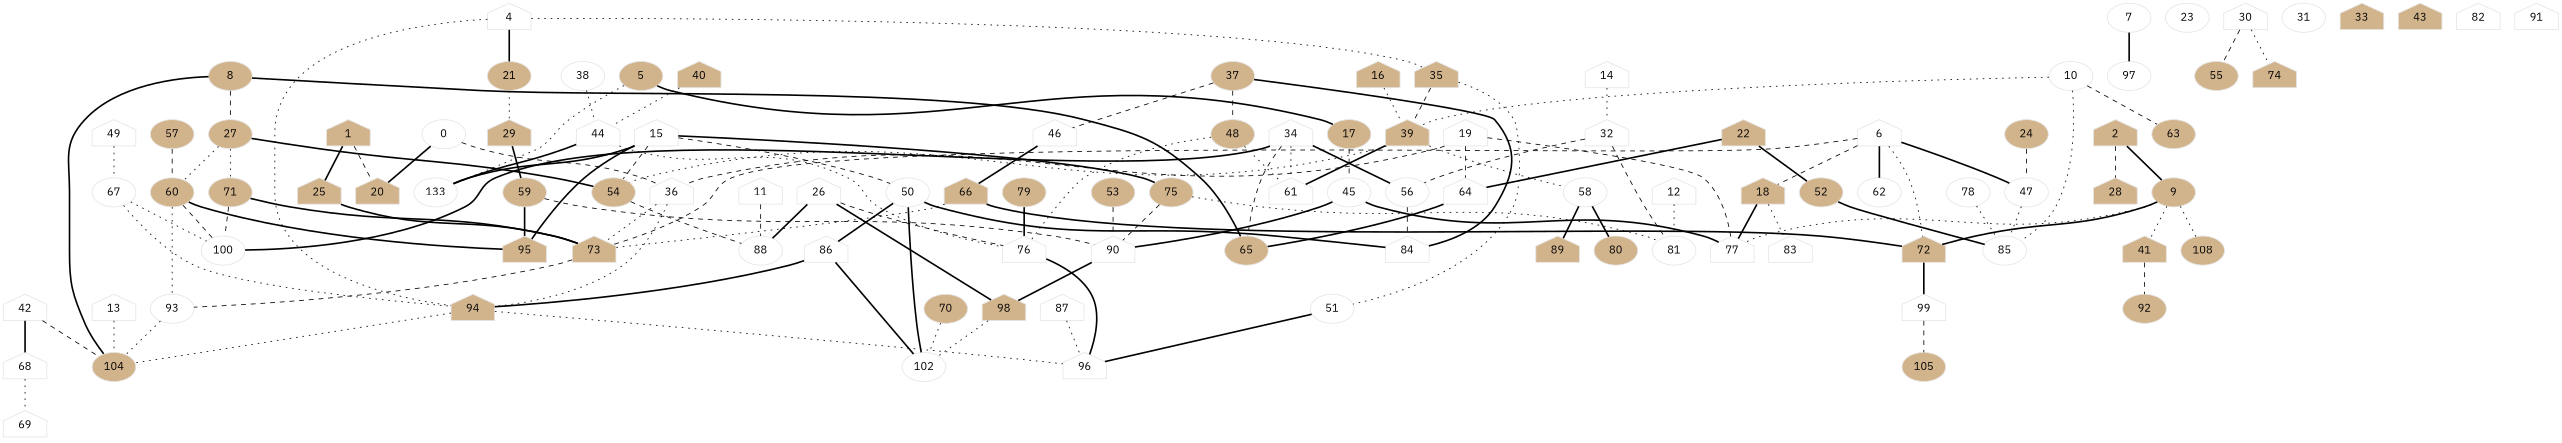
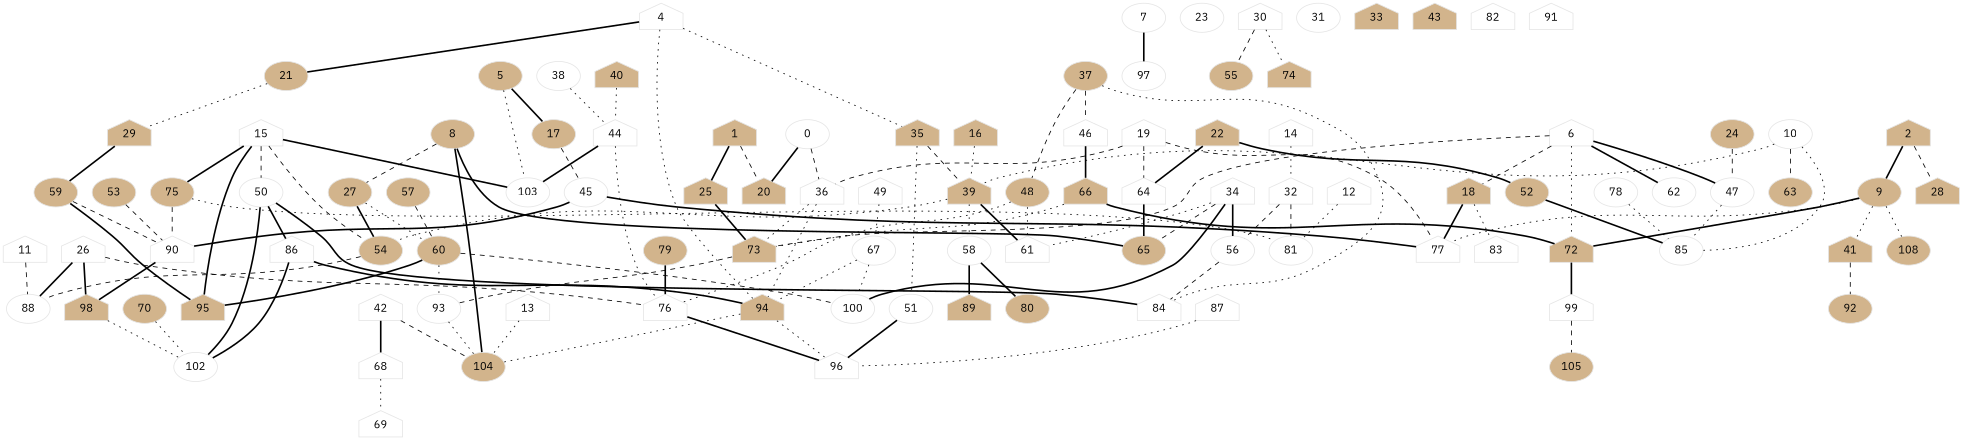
  graph {
    fontname="IBM Plex Sans"
    node [color=gray90 fillcolor=white fontname="IBM Plex Sans" shape=house style=filled]
    edge [fontname="IBM Plex Sans" style=bold]
    1 [fillcolor=tan]
    20 [fillcolor=tan]
    25 [fillcolor=tan]
    73 [fillcolor=tan]
    2 [fillcolor=tan]
    9 [fillcolor=tan shape=ellipse]
    28 [fillcolor=tan]
    72 [fillcolor=tan]
    41 [fillcolor=tan]
    77
    n11 [fillcolor=tan label=108 shape=ellipse]
    n12 [label=0 shape=ellipse]
    36
    94 [fillcolor=tan]
    21 [fillcolor=tan shape=ellipse]
    4
    35 [fillcolor=tan]
    29 [fillcolor=tan]
    39 [fillcolor=tan]
    51 [shape=ellipse]
    104 [fillcolor=tan shape=ellipse]
    96
    5 [fillcolor=tan shape=ellipse]
    17 [fillcolor=tan shape=ellipse]
-   103 [shape=ellipse label=133]
+   103 [shape=ellipse]
    45 [shape=ellipse]
    18 [fillcolor=tan]
    6
    47 [shape=ellipse]
    62 [shape=ellipse]
    83
    85 [shape=ellipse]
    99
    93 [shape=ellipse]
    7 [shape=ellipse]
    97 [shape=ellipse]
    8 [fillcolor=tan shape=ellipse]
    27 [fillcolor=tan shape=ellipse]
    65 [fillcolor=tan shape=ellipse]
    54 [fillcolor=tan shape=ellipse]
    60 [fillcolor=tan shape=ellipse]
-   71 [fillcolor=tan shape=ellipse]
    92 [fillcolor=tan shape=ellipse]
    10 [shape=ellipse]
    63 [fillcolor=tan shape=ellipse]
    61
    58 [shape=ellipse]
    88 [shape=ellipse]
    11
    81 [shape=ellipse]
    12
    13
    14
    32
    56 [shape=ellipse]
    15
    50 [shape=ellipse]
    75 [fillcolor=tan shape=ellipse]
    95 [fillcolor=tan]
    84
    86
    102 [shape=ellipse]
    90
    16 [fillcolor=tan]
    19
    64
    59 [fillcolor=tan shape=ellipse]
    22 [fillcolor=tan]
    52 [fillcolor=tan shape=ellipse]
    23 [shape=ellipse]
    24 [fillcolor=tan shape=ellipse]
    26
    76
    98 [fillcolor=tan]
    100 [shape=ellipse]
    55 [fillcolor=tan shape=ellipse]
    30
    74 [fillcolor=tan]
    31 [shape=ellipse]
    33 [fillcolor=tan]
    34
    37 [fillcolor=tan shape=ellipse]
    46
    48 [fillcolor=tan shape=ellipse]
    66 [fillcolor=tan]
    38 [shape=ellipse]
    44
    80 [fillcolor=tan shape=ellipse]
    89 [fillcolor=tan]
    40 [fillcolor=tan]
    42
    68
    69
    43 [fillcolor=tan]
    67 [shape=ellipse]
    49
    53 [fillcolor=tan shape=ellipse]
    57 [fillcolor=tan shape=ellipse]
    70 [fillcolor=tan shape=ellipse]
    105 [fillcolor=tan shape=ellipse]
    78 [shape=ellipse]
    79 [fillcolor=tan shape=ellipse]
    87
    82
    91
    1 -- 20 [style=dashed]
    1 -- 25
    25 -- 73
    73 -- 93 [style=dashed]
    2 -- 9
    2 -- 28 [style=dashed]
    9 -- 72
    9 -- 41 [style=dotted]
    9 -- 77 [style=dotted]
    9 -- n11 [style=dotted]
    72 -- 99
    41 -- 92 [style=dashed]
    n12 -- 20
    n12 -- 36 [style=dashed]
    36 -- 73 [style=dotted]
    36 -- 94 [style=dotted]
    94 -- 104 [style=dotted]
    94 -- 96 [style=dotted]
    21 -- 29 [style=dotted]
    4 -- 94 [style=dotted]
    4 -- 21
    4 -- 35 [style=dotted]
    35 -- 39 [style=dashed]
    35 -- 51 [style=dotted]
    29 -- 59
    39 -- 54 [style=dotted]
    39 -- 61
    39 -- 58 [style=dotted]
    51 -- 96
    5 -- 17
    5 -- 103 [style=dotted]
    17 -- 45 [style=dashed]
    45 -- 77
    45 -- 90
    18 -- 77
    18 -- 83 [style=dotted]
    6 -- 73 [style=dashed]
    6 -- 72 [style=dotted]
    6 -- 18 [style=dashed]
    6 -- 47
    6 -- 62
    47 -- 85 [style=dotted]
    99 -- 105 [style=dashed]
    93 -- 104 [style=dotted]
    7 -- 97
    8 -- 104
    8 -- 27 [style=dashed]
    8 -- 65
    27 -- 54
    27 -- 60 [style=dotted]
-   27 -- 71 [style=dotted]
    54 -- 88 [style=dashed]
    60 -- 93 [style=dotted]
    60 -- 95
    60 -- 100 [style=dashed]
-   71 -- 73
-   71 -- 100 [style=dashed]
    10 -- 39 [style=dotted]
    10 -- 85 [style=dotted]
    10 -- 63 [style=dashed]
    58 -- 80
    58 -- 89
    11 -- 88 [style=dashed]
    12 -- 81 [style=dotted]
    13 -- 104 [style=dotted]
    14 -- 32 [style=dotted]
    32 -- 81 [style=dashed]
    32 -- 56 [style=dashed]
    56 -- 84 [style=dashed]
    15 -- 103
    15 -- 54 [style=dashed]
    15 -- 50 [style=dashed]
    15 -- 75
    15 -- 95
    50 -- 84
    50 -- 86
    50 -- 102
    75 -- 81 [style=dotted]
    75 -- 90 [style=dashed]
    86 -- 94
    86 -- 102
    90 -- 98
    16 -- 39 [style=dotted]
    19 -- 77 [style=dashed]
    19 -- 36 [style=dashed]
    19 -- 64 [style=dashed]
    64 -- 65
    59 -- 95
    59 -- 90 [style=dashed]
    22 -- 64
    22 -- 52
    52 -- 85
    24 -- 47 [style=dashed]
    26 -- 88
    26 -- 76 [style=dashed]
    26 -- 98
    76 -- 96
    98 -- 102 [style=dotted]
    30 -- 55 [style=dashed]
    30 -- 74 [style=dotted]
    34 -- 65 [style=dashed]
    34 -- 61 [style=dotted]
    34 -- 56
    34 -- 100
-   37 -- 84
+   37 -- 84 [style=dotted]
    37 -- 46 [style=dashed]
    37 -- 48 [style=dashed]
    46 -- 66
    48 -- 61 [style=dotted]
    48 -- 76 [style=dotted]
    66 -- 73 [style=dotted]
    66 -- 72
    38 -- 44 [style=dotted]
    44 -- 103
    44 -- 76 [style=dotted]
    40 -- 44 [style=dotted]
    42 -- 104 [style=dashed]
    42 -- 68
    68 -- 69 [style=dotted]
    67 -- 94 [style=dotted]
    67 -- 100 [style=dotted]
    49 -- 67 [style=dotted]
    53 -- 90 [style=dashed]
    57 -- 60 [style=dashed]
    70 -- 102 [style=dotted]
    78 -- 85 [style=dotted]
    79 -- 76
    87 -- 96 [style=dotted]
  }
